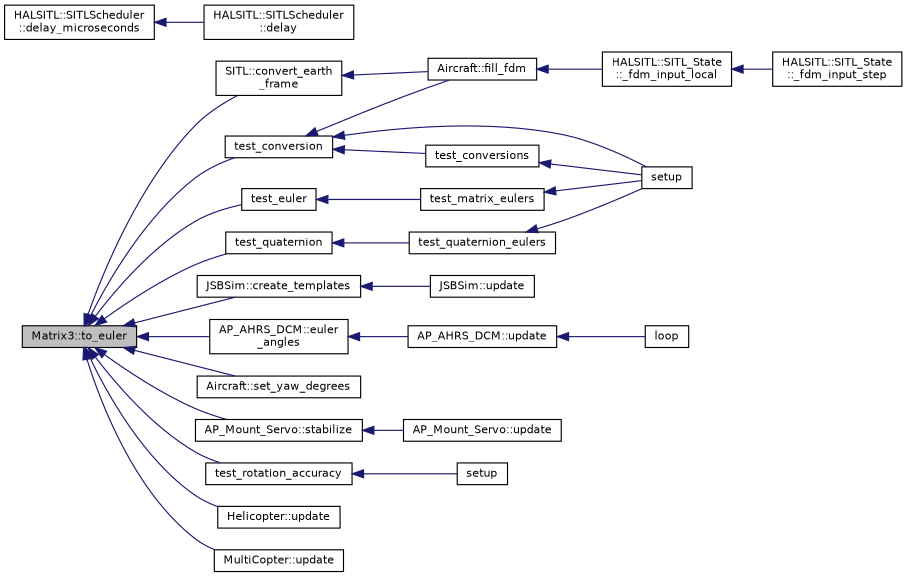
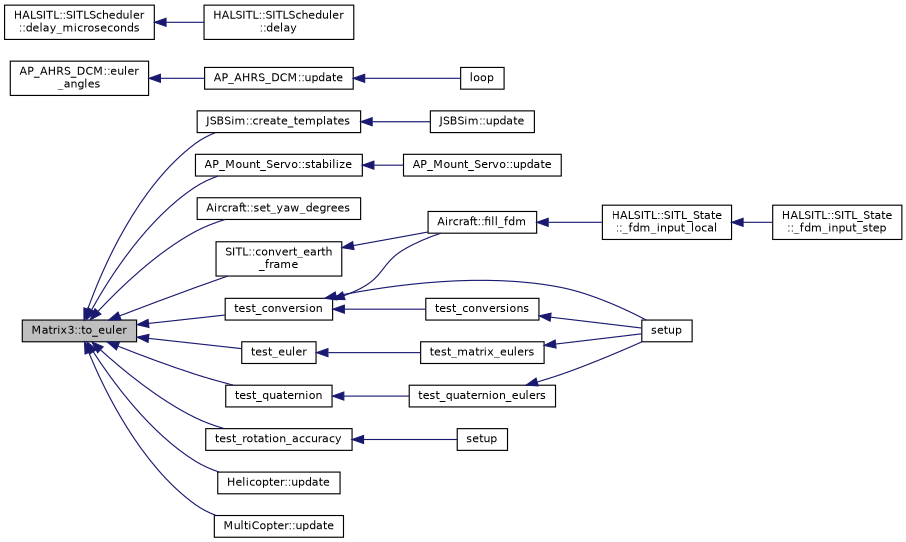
  digraph {
    rankdir=LR
    node [color=black fillcolor=white fontname=Helvetica fontsize=10 shape=record style=filled]
    edge [color=midnightblue dir=back fontname=Helvetica fontsize=10 labelfontname=Helvetica labelfontsize=10 style=solid]
    n1 [fillcolor=grey75 fontcolor=black height=0.2 label="Matrix3::to_euler" width=0.4]
    n2 [height=0.2 label="SITL::convert_earth\l_frame" width=0.4]
    n3 [height=0.2 label="JSBSim::create_templates" width=0.4]
    n4 [height=0.2 label="AP_AHRS_DCM::euler\l_angles" width=0.4]
    n5 [height=0.2 label="Aircraft::set_yaw_degrees" width=0.4]
    n6 [height=0.2 label="AP_Mount_Servo::stabilize" width=0.4]
    n7 [height=0.2 label=test_conversion width=0.4]
    n8 [height=0.2 label=test_euler width=0.4]
    n9 [height=0.2 label=test_quaternion width=0.4]
    n10 [height=0.2 label=test_rotation_accuracy width=0.4]
    n11 [height=0.2 label="Helicopter::update" width=0.4]
    n12 [height=0.2 label="MultiCopter::update" width=0.4]
    n13 [height=0.2 label="Aircraft::fill_fdm" width=0.4]
    n14 [height=0.2 label="HALSITL::SITL_State\l::_fdm_input_local" width=0.4]
    n15 [height=0.2 label="JSBSim::update" width=0.4]
    n16 [height=0.2 label="AP_AHRS_DCM::update" width=0.4]
    n17 [height=0.2 label="AP_Mount_Servo::update" width=0.4]
    n18 [height=0.2 label=setup width=0.4]
    n19 [height=0.2 label=test_conversions width=0.4]
    n20 [height=0.2 label=test_matrix_eulers width=0.4]
    n21 [height=0.2 label=test_quaternion_eulers width=0.4]
    n22 [height=0.2 label=setup width=0.4]
    n23 [height=0.2 label="HALSITL::SITL_State\l::_fdm_input_step" width=0.4]
    n24 [height=0.2 label="HALSITL::SITLScheduler\l::delay_microseconds" width=0.4]
    n25 [height=0.2 label="HALSITL::SITLScheduler\l::delay" width=0.4]
    n26 [height=0.2 label=loop width=0.4]
    n1 -> n2
    n1 -> n3
-   n1 -> n4
    n1 -> n5
    n1 -> n6
    n1 -> n7
    n1 -> n8
    n1 -> n9
    n1 -> n10
    n1 -> n11
    n1 -> n12
    n2 -> n13
    n3 -> n15
    n4 -> n16
    n6 -> n17
    n7 -> n13
    n7 -> n18
    n7 -> n19
    n8 -> n20
    n9 -> n21
    n10 -> n22
    n13 -> n14
    n14 -> n23
    n16 -> n26
    n19 -> n18
    n20 -> n18
    n21 -> n18
    n24 -> n25
  }
